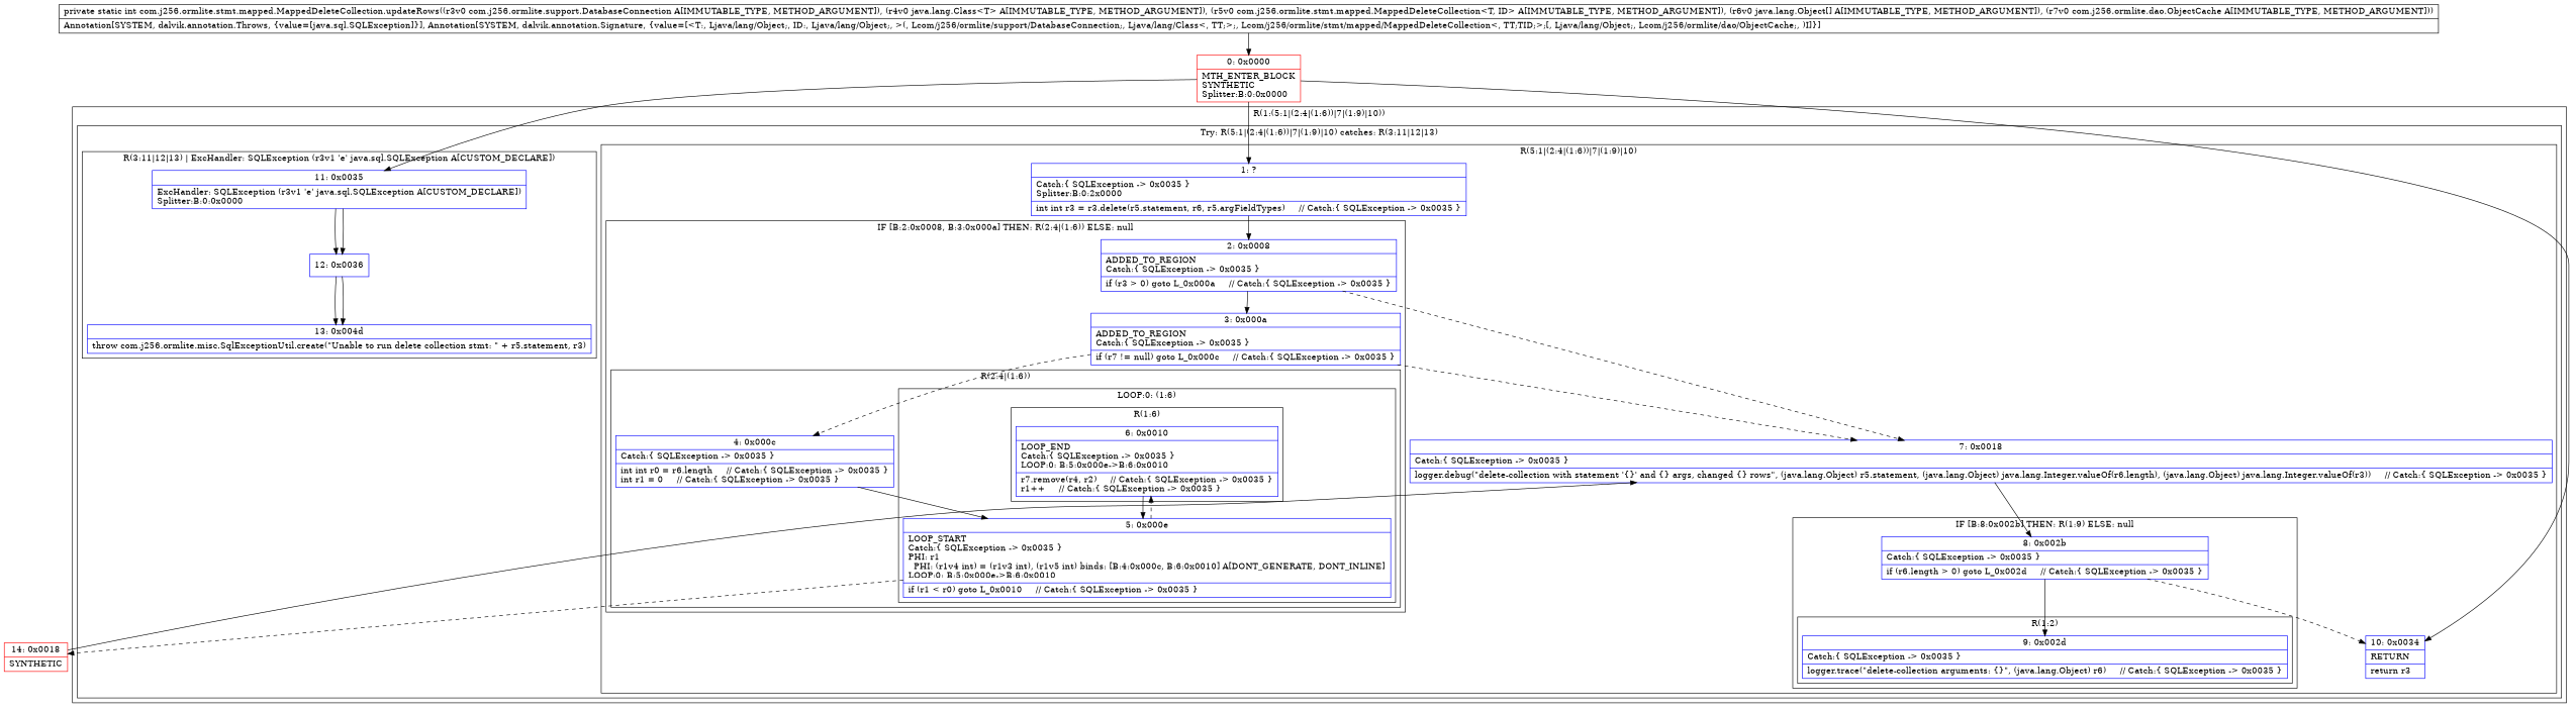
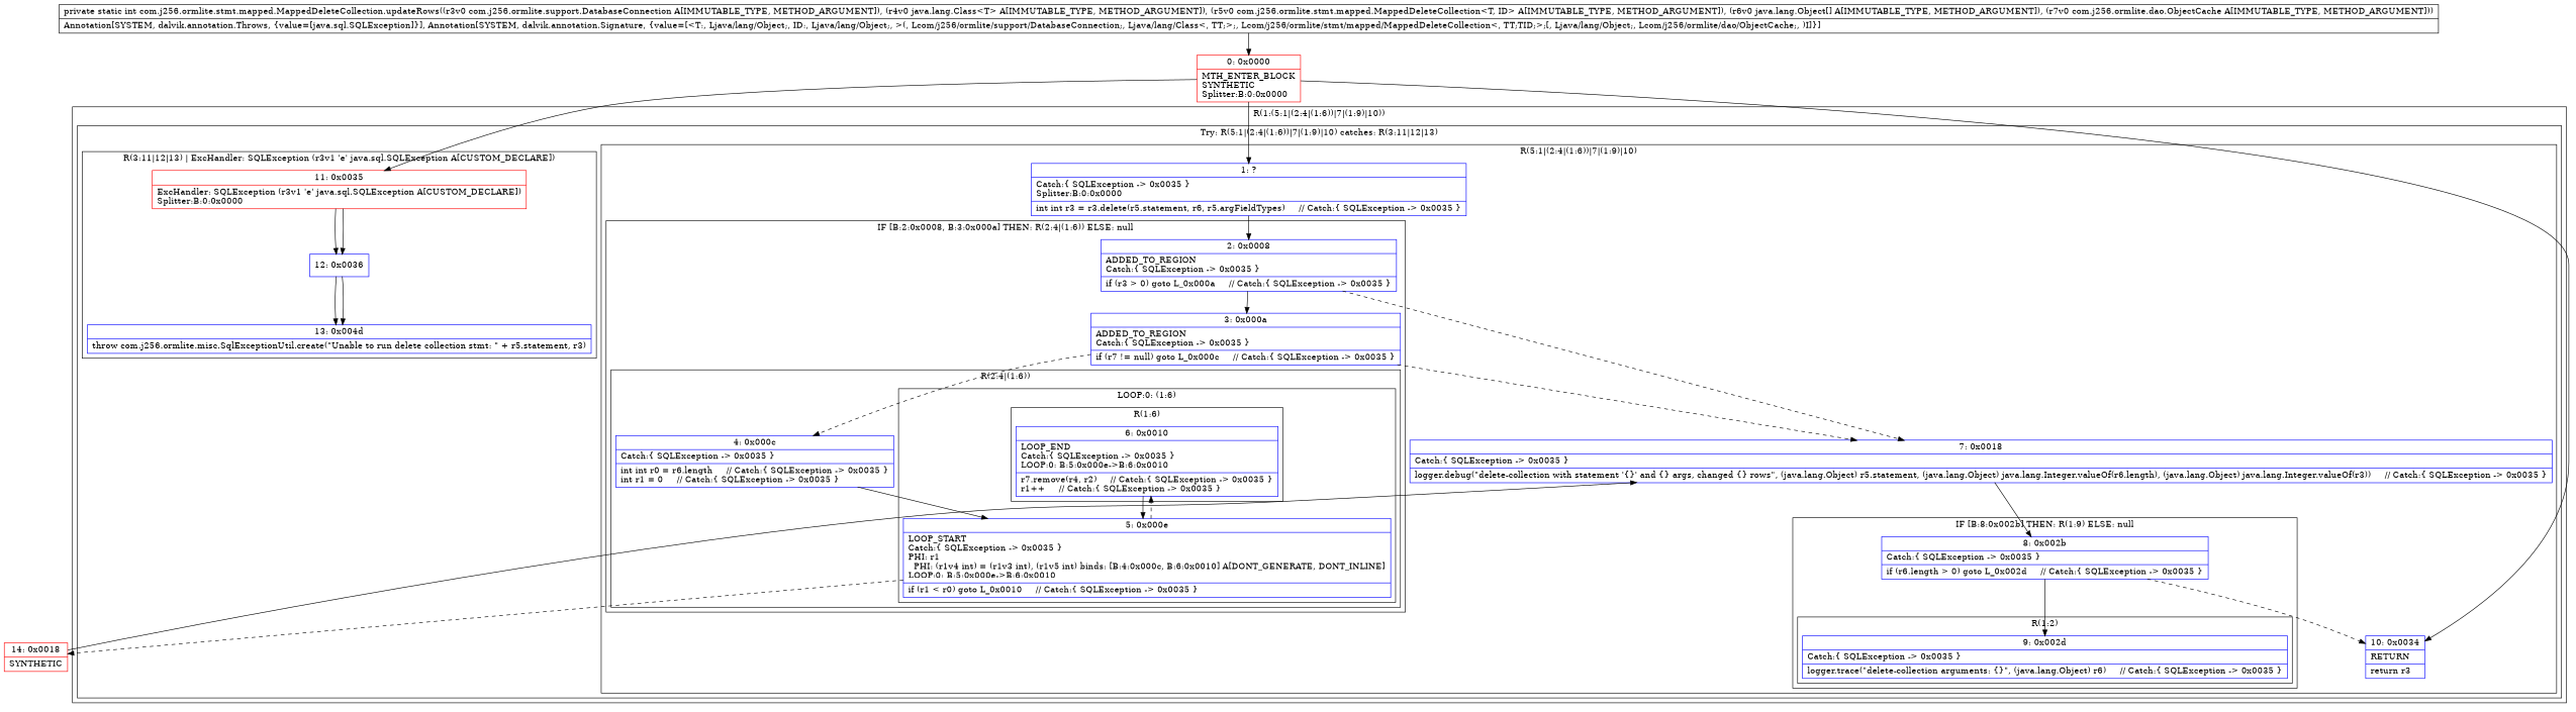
  digraph {
    node [color=blue shape=record]
    n1 [label="{6\:\ 0x0010|LOOP_END\lCatch:\{ SQLException \-\> 0x0035 \}\lLOOP:0: B:5:0x000e\-\>B:6:0x0010\l|r7.remove(r4, r2)     \/\/ Catch:\{ SQLException \-\> 0x0035 \}\lr1++     \/\/ Catch:\{ SQLException \-\> 0x0035 \}\l}"]
    n2 [label="{5\:\ 0x000e|LOOP_START\lCatch:\{ SQLException \-\> 0x0035 \}\lPHI: r1 \l  PHI: (r1v4 int) = (r1v3 int), (r1v5 int) binds: [B:4:0x000c, B:6:0x0010] A[DONT_GENERATE, DONT_INLINE]\lLOOP:0: B:5:0x000e\-\>B:6:0x0010\l|if (r1 \< r0) goto L_0x0010     \/\/ Catch:\{ SQLException \-\> 0x0035 \}\l}"]
    n3 [label="{4\:\ 0x000c|Catch:\{ SQLException \-\> 0x0035 \}\l|int int r0 = r6.length     \/\/ Catch:\{ SQLException \-\> 0x0035 \}\lint r1 = 0     \/\/ Catch:\{ SQLException \-\> 0x0035 \}\l}"]
    n4 [label="{2\:\ 0x0008|ADDED_TO_REGION\lCatch:\{ SQLException \-\> 0x0035 \}\l|if (r3 \> 0) goto L_0x000a     \/\/ Catch:\{ SQLException \-\> 0x0035 \}\l}"]
    n5 [label="{3\:\ 0x000a|ADDED_TO_REGION\lCatch:\{ SQLException \-\> 0x0035 \}\l|if (r7 != null) goto L_0x000c     \/\/ Catch:\{ SQLException \-\> 0x0035 \}\l}"]
    n6 [label="{9\:\ 0x002d|Catch:\{ SQLException \-\> 0x0035 \}\l|logger.trace(\"delete\-collection arguments: \{\}\", (java.lang.Object) r6)     \/\/ Catch:\{ SQLException \-\> 0x0035 \}\l}"]
    n7 [label="{8\:\ 0x002b|Catch:\{ SQLException \-\> 0x0035 \}\l|if (r6.length \> 0) goto L_0x002d     \/\/ Catch:\{ SQLException \-\> 0x0035 \}\l}"]
-   n8 [label="{1\:\ ?|Catch:\{ SQLException \-\> 0x0035 \}\lSplitter:B:0:2x0000\l|int int r3 = r3.delete(r5.statement, r6, r5.argFieldTypes)     \/\/ Catch:\{ SQLException \-\> 0x0035 \}\l}"]
+   n8 [label="{1\:\ ?|Catch:\{ SQLException \-\> 0x0035 \}\lSplitter:B:0:0x0000\l|int int r3 = r3.delete(r5.statement, r6, r5.argFieldTypes)     \/\/ Catch:\{ SQLException \-\> 0x0035 \}\l}"]
    n9 [label="{7\:\ 0x0018|Catch:\{ SQLException \-\> 0x0035 \}\l|logger.debug(\"delete\-collection with statement '\{\}' and \{\} args, changed \{\} rows\", (java.lang.Object) r5.statement, (java.lang.Object) java.lang.Integer.valueOf(r6.length), (java.lang.Object) java.lang.Integer.valueOf(r3))     \/\/ Catch:\{ SQLException \-\> 0x0035 \}\l}"]
    n10 [label="{10\:\ 0x0034|RETURN\l|return r3\l}"]
-   n11 [label="{11\:\ 0x0035|ExcHandler: SQLException (r3v1 'e' java.sql.SQLException A[CUSTOM_DECLARE])\lSplitter:B:0:0x0000\l}"]
+   n11 [color=red label="{11\:\ 0x0035|ExcHandler: SQLException (r3v1 'e' java.sql.SQLException A[CUSTOM_DECLARE])\lSplitter:B:0:0x0000\l}"]
    n12 [label="{12\:\ 0x0036}"]
    n13 [label="{13\:\ 0x004d|throw com.j256.ormlite.misc.SqlExceptionUtil.create(\"Unable to run delete collection stmt: \" + r5.statement, r3)\l}"]
    n14 [color=red label="{14\:\ 0x0018|SYNTHETIC\l}"]
    n15 [color=red label="{0\:\ 0x0000|MTH_ENTER_BLOCK\lSYNTHETIC\lSplitter:B:0:0x0000\l}"]
    n16 [label="{private static int com.j256.ormlite.stmt.mapped.MappedDeleteCollection.updateRows((r3v0 com.j256.ormlite.support.DatabaseConnection A[IMMUTABLE_TYPE, METHOD_ARGUMENT]), (r4v0 java.lang.Class\<T\> A[IMMUTABLE_TYPE, METHOD_ARGUMENT]), (r5v0 com.j256.ormlite.stmt.mapped.MappedDeleteCollection\<T, ID\> A[IMMUTABLE_TYPE, METHOD_ARGUMENT]), (r6v0 java.lang.Object[] A[IMMUTABLE_TYPE, METHOD_ARGUMENT]), (r7v0 com.j256.ormlite.dao.ObjectCache A[IMMUTABLE_TYPE, METHOD_ARGUMENT]))  | Annotation[SYSTEM, dalvik.annotation.Throws, \{value=[java.sql.SQLException]\}], Annotation[SYSTEM, dalvik.annotation.Signature, \{value=[\<T:, Ljava\/lang\/Object;, ID:, Ljava\/lang\/Object;, \>(, Lcom\/j256\/ormlite\/support\/DatabaseConnection;, Ljava\/lang\/Class\<, TT;\>;, Lcom\/j256\/ormlite\/stmt\/mapped\/MappedDeleteCollection\<, TT;TID;\>;[, Ljava\/lang\/Object;, Lcom\/j256\/ormlite\/dao\/ObjectCache;, )I]\}]\l}" color=""]
    subgraph cluster_1 {
      label="R(1:(5:1|(2:4|(1:6))|7|(1:9)|10))"
      subgraph cluster_2 {
        label="Try: R(5:1|(2:4|(1:6))|7|(1:9)|10) catches: R(3:11|12|13)"
        subgraph cluster_3 {
          label="R(5:1|(2:4|(1:6))|7|(1:9)|10)"
          n8
          n9
          n10
          subgraph cluster_4 {
            label="IF [B:2:0x0008, B:3:0x000a] THEN: R(2:4|(1:6)) ELSE: null"
            n4
            n5
            subgraph cluster_5 {
              label="R(2:4|(1:6))"
              n3
              subgraph cluster_6 {
                label="LOOP:0: (1:6)"
                n2
                subgraph cluster_7 {
                  label="R(1:6)"
                  n1
                }
              }
            }
          }
          subgraph cluster_8 {
            label="IF [B:8:0x002b] THEN: R(1:9) ELSE: null"
            n7
            subgraph cluster_9 {
              label="R(1:2)"
              n6
            }
          }
        }
        subgraph cluster_10 {
          label="R(3:11|12|13) | ExcHandler: SQLException (r3v1 'e' java.sql.SQLException A[CUSTOM_DECLARE])\l"
          n11
          n12
          n13
        }
      }
    }
    subgraph cluster_11 {
      label="R(3:11|12|13) | ExcHandler: SQLException (r3v1 'e' java.sql.SQLException A[CUSTOM_DECLARE])\l"
    }
    n1 -> n2
    n2 -> n1 [style=dashed]
    n2 -> n14 [style=dashed]
    n3 -> n2
    n4 -> n5
    n4 -> n9 [style=dashed]
    n5 -> n3 [style=dashed]
    n5 -> n9 [style=dashed]
    n7 -> n6
    n7 -> n10 [style=dashed]
    n8 -> n4
    n9 -> n7
    n11 -> n12
    n11 -> n12
    n12 -> n13
    n12 -> n13
    n14 -> n9
    n15 -> n8
    n15 -> n10
    n15 -> n11
    n16 -> n15
  }
